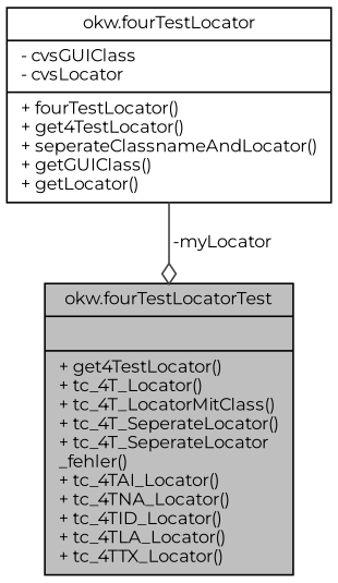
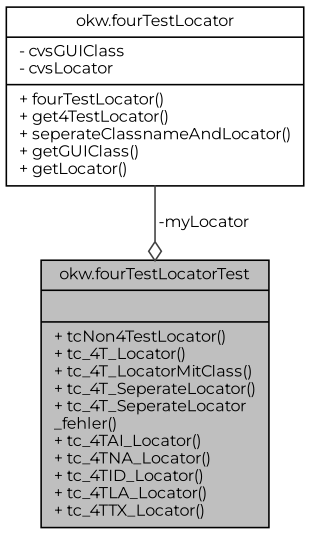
  digraph {
    fontname=Montserrat
    node [color=black fontname=Montserrat fontsize=10 shape=record style=filled]
-   n1 [fillcolor=grey75 fontcolor=black height=0.2 label="{okw.fourTestLocatorTest\n||+ get4TestLocator()\l+ tc_4T_Locator()\l+ tc_4T_LocatorMitClass()\l+ tc_4T_SeperateLocator()\l+ tc_4T_SeperateLocator\l_fehler()\l+ tc_4TAI_Locator()\l+ tc_4TNA_Locator()\l+ tc_4TID_Locator()\l+ tc_4TLA_Locator()\l+ tc_4TTX_Locator()\l}" width=0.4]
+   n1 [fillcolor=grey75 fontcolor=black height=0.2 label="{okw.fourTestLocatorTest\n||+ tcNon4TestLocator()\l+ tc_4T_Locator()\l+ tc_4T_LocatorMitClass()\l+ tc_4T_SeperateLocator()\l+ tc_4T_SeperateLocator\l_fehler()\l+ tc_4TAI_Locator()\l+ tc_4TNA_Locator()\l+ tc_4TID_Locator()\l+ tc_4TLA_Locator()\l+ tc_4TTX_Locator()\l}" width=0.4]
    n2 [fillcolor=white height=0.2 label="{okw.fourTestLocator\n|- cvsGUIClass\l- cvsLocator\l|+ fourTestLocator()\l+ get4TestLocator()\l+ seperateClassnameAndLocator()\l+ getGUIClass()\l+ getLocator()\l}" width=0.4]
    n2 -> n1 [arrowhead=odiamond color=grey25 fontname=Montserrat fontsize=10 label=" -myLocator" labelfontname=Helvetica labelfontsize=10 style=solid]
  }
